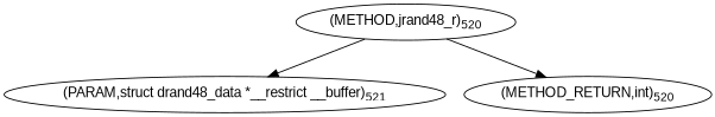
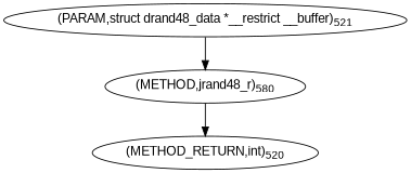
  digraph {
    fontname="Liberation Sans"
    node [fontname="Liberation Sans"]
    edge [fontname="Liberation Sans"]
-   n1 [label=<(METHOD,jrand48_r)<SUB>520</SUB>>]
+   n1 [label=<(METHOD,jrand48_r)<SUB>580</SUB>>]
    n2 [label=<(PARAM,struct drand48_data *__restrict __buffer)<SUB>521</SUB>>]
    n3 [label=<(METHOD_RETURN,int)<SUB>520</SUB>>]
-   n1 -> n2
+   n2 -> n1
    n1 -> n3
  }
